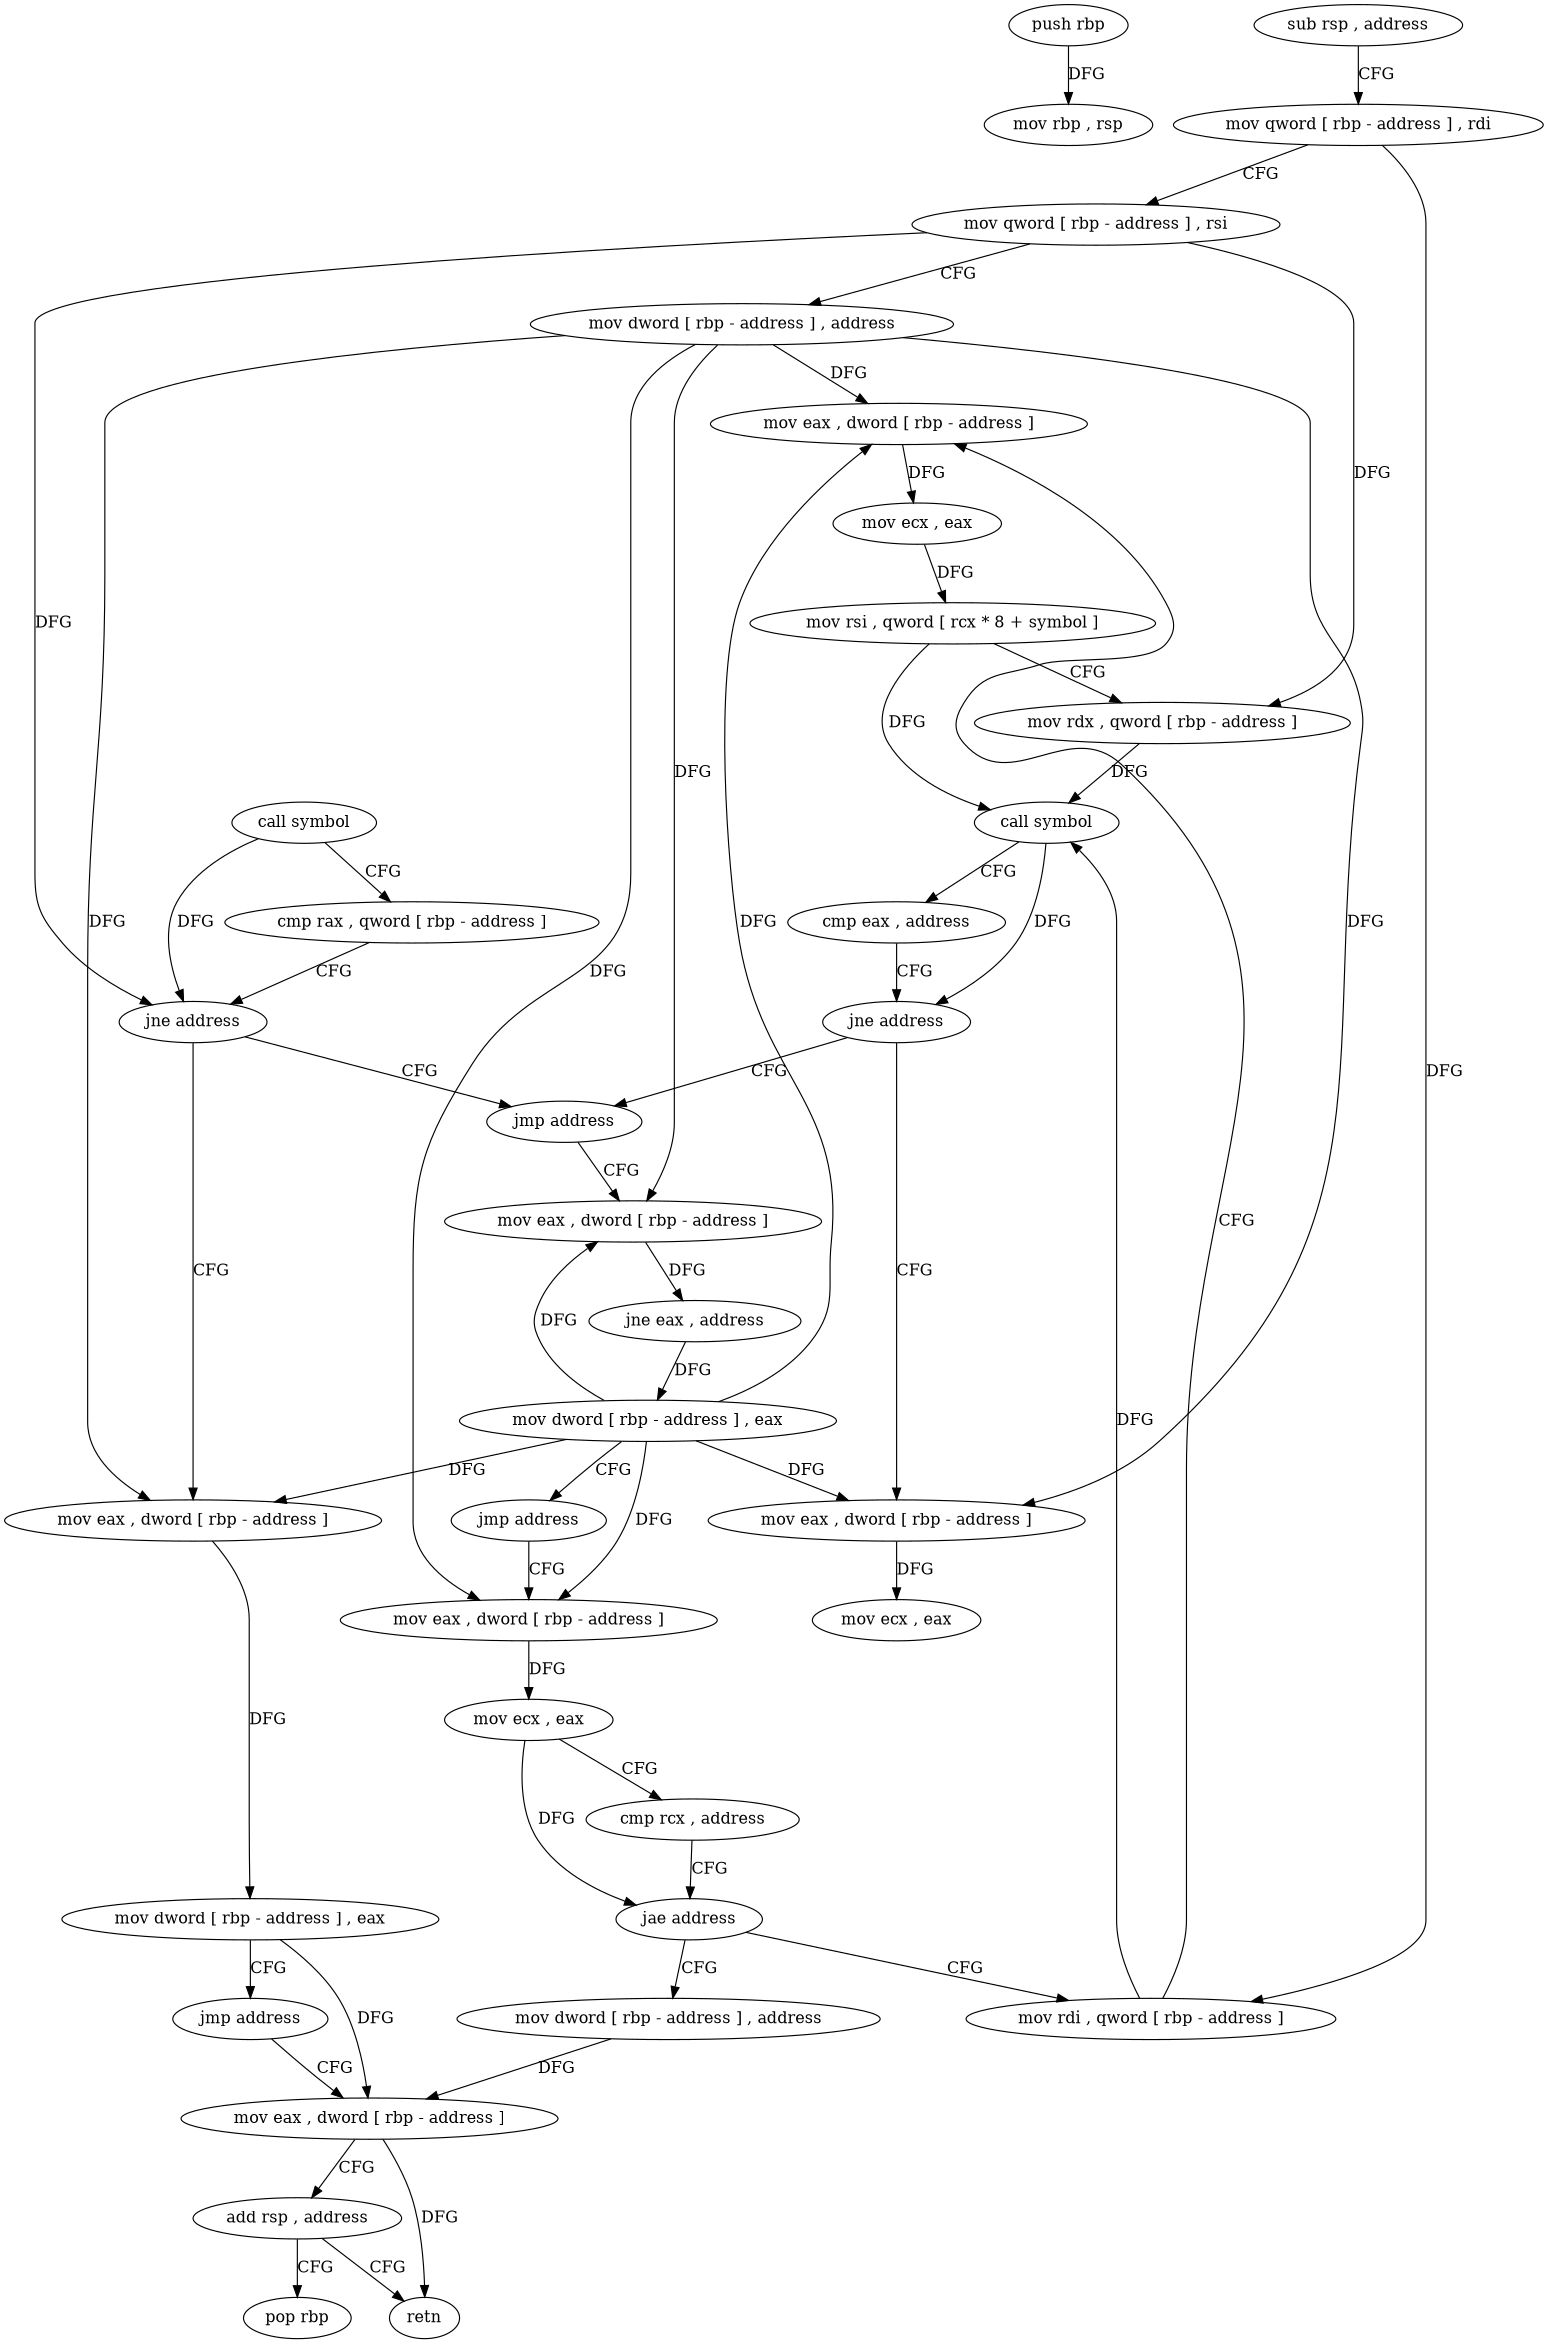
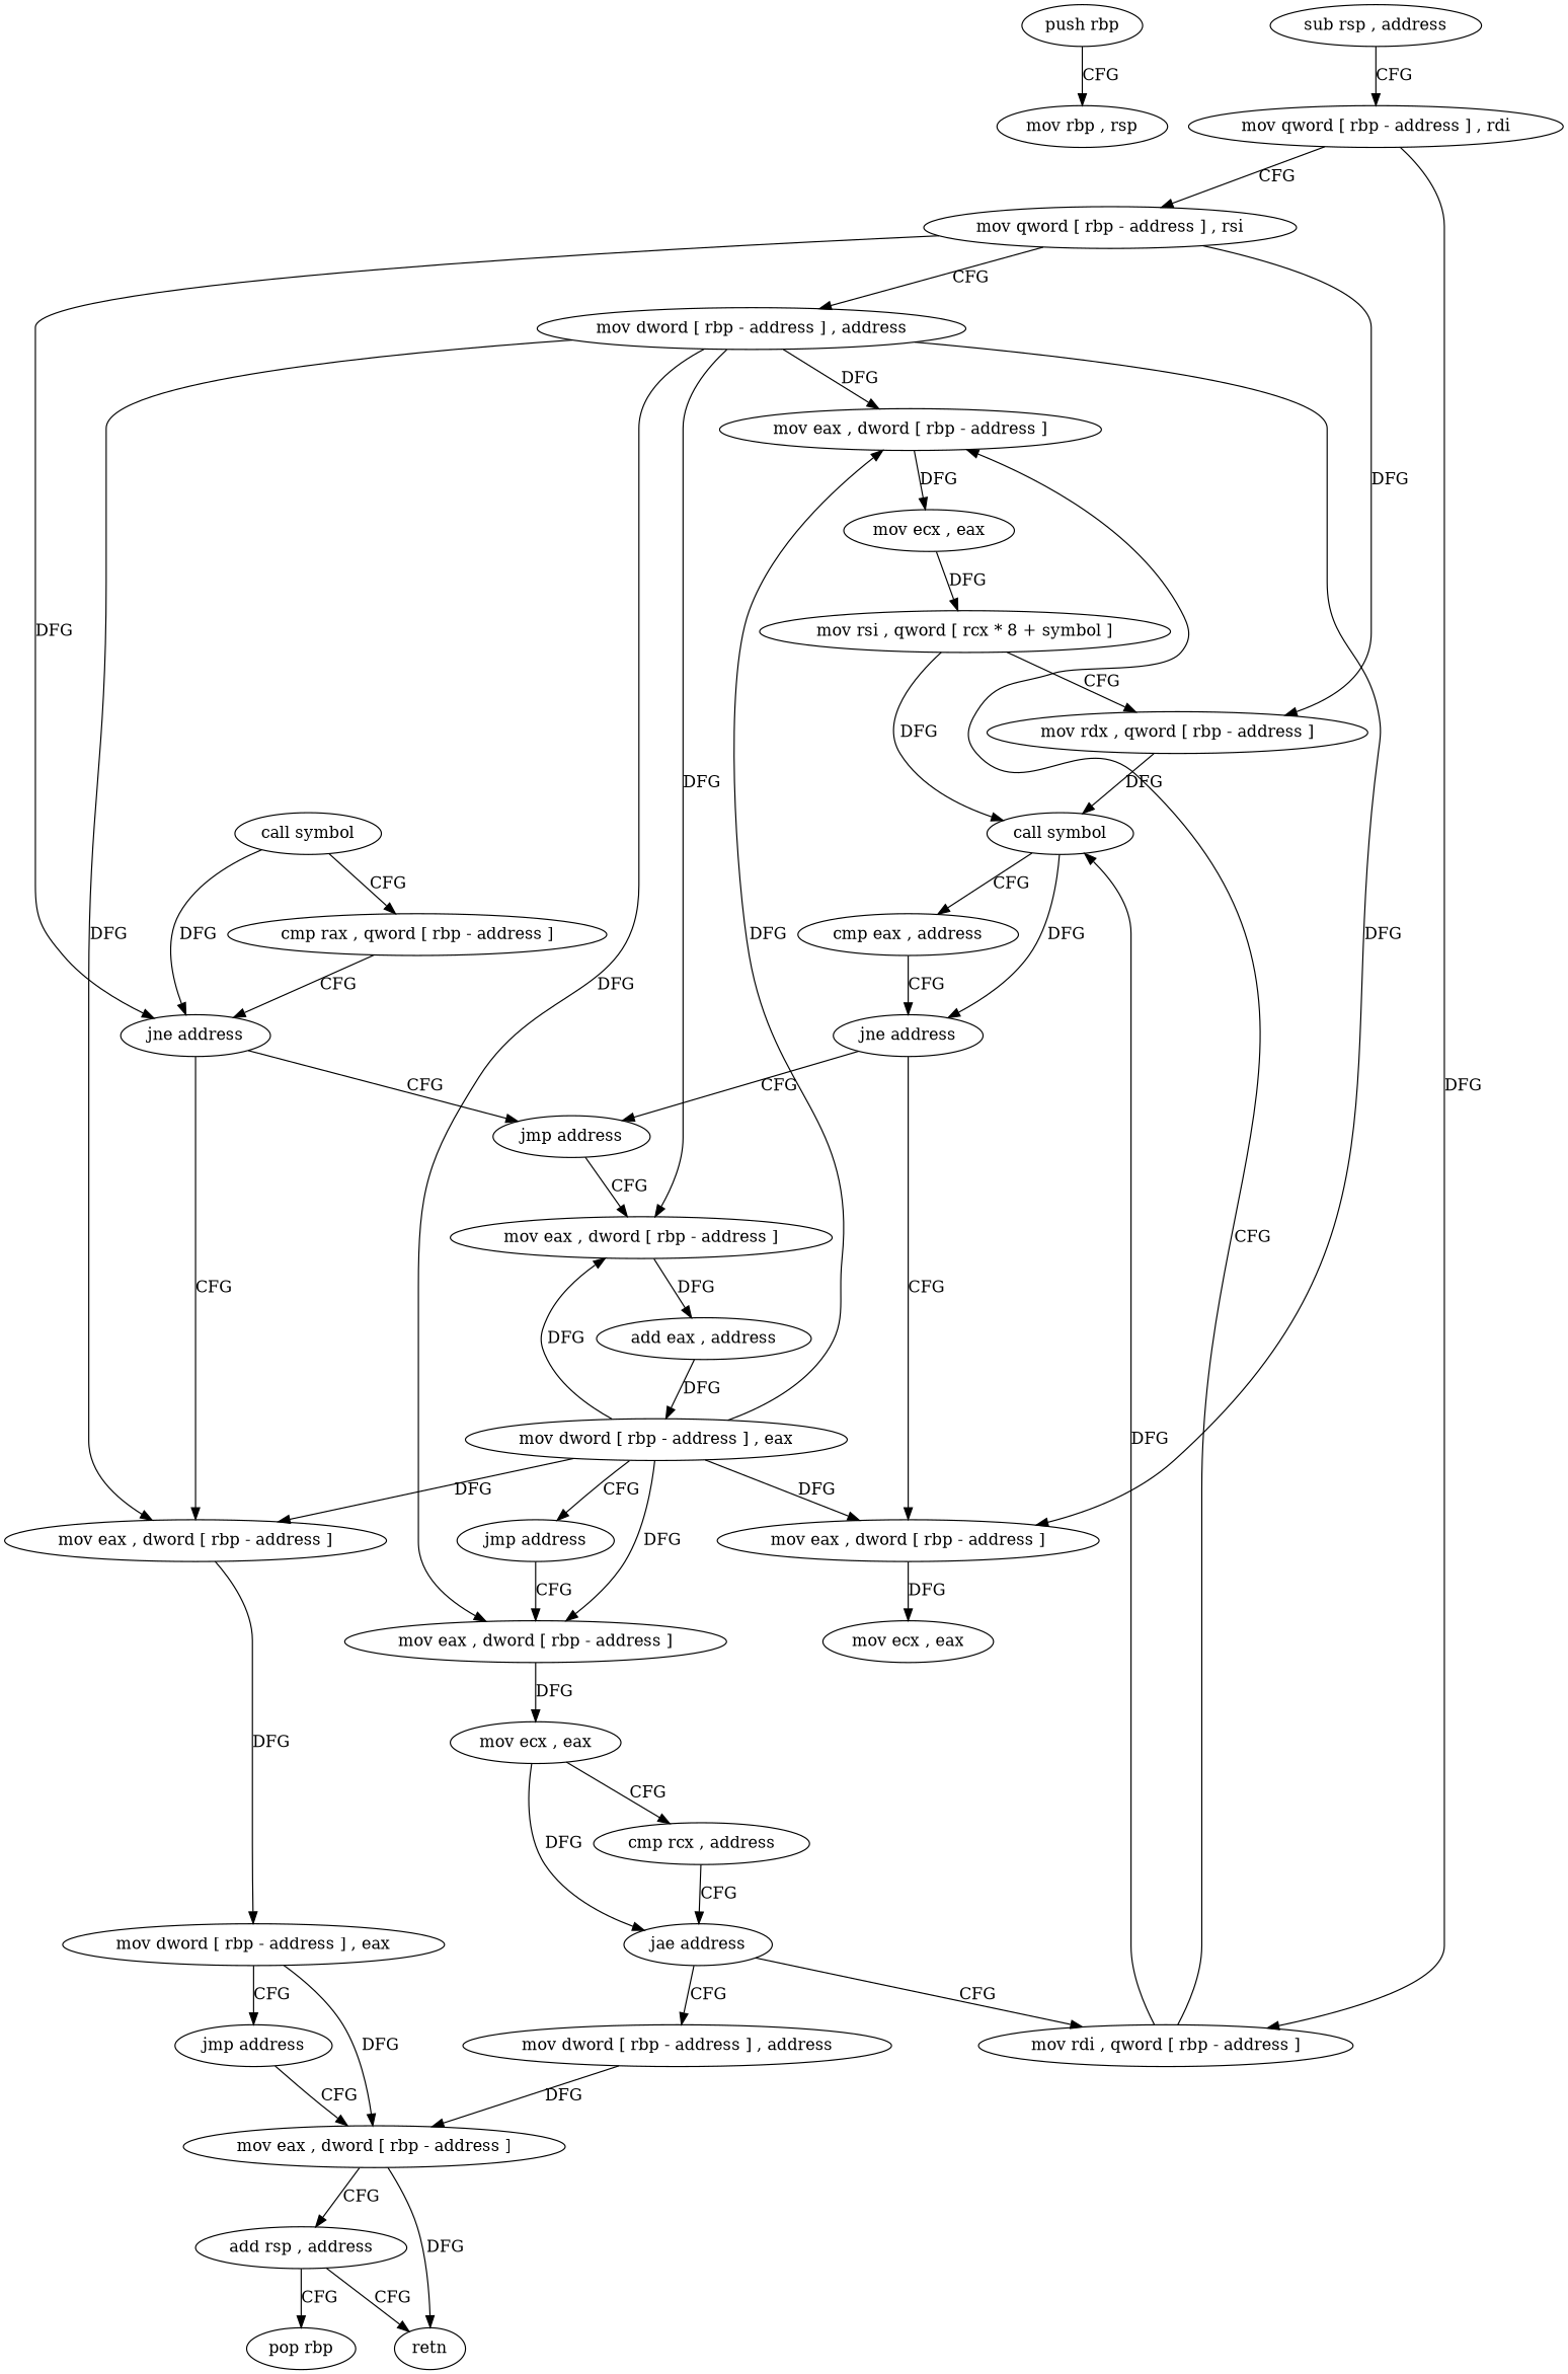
  digraph {
    n1 [label="push rbp"]
    n2 [label="mov rbp , rsp"]
    n3 [label="sub rsp , address"]
    n4 [label="mov qword [ rbp - address ] , rdi"]
    n5 [label="mov qword [ rbp - address ] , rsi"]
    n6 [label="mov rdi , qword [ rbp - address ]"]
    n7 [label="mov dword [ rbp - address ] , address"]
    n8 [label="mov rdx , qword [ rbp - address ]"]
    n9 [label="jne address"]
    n10 [label="mov eax , dword [ rbp - address ]"]
    n11 [label="call symbol"]
    n12 [label="mov eax , dword [ rbp - address ]"]
    n13 [label="mov eax , dword [ rbp - address ]"]
    n14 [label="mov eax , dword [ rbp - address ]"]
    n15 [label="mov eax , dword [ rbp - address ]"]
    n16 [label="jmp address"]
    n17 [label="mov ecx , eax"]
    n18 [label="mov ecx , eax"]
    n19 [label="mov ecx , eax"]
-   n20 [label="jne eax , address"]
+   n20 [label="add eax , address"]
    n21 [label="mov dword [ rbp - address ] , eax"]
    n22 [label="cmp rcx , address"]
    n23 [label="jae address"]
    n24 [label="mov dword [ rbp - address ] , address"]
    n25 [label="mov eax , dword [ rbp - address ]"]
    n26 [label="add rsp , address"]
    n27 [label=retn]
    n28 [label="pop rbp"]
    n29 [label="cmp eax , address"]
    n30 [label="jne address"]
    n31 [label="mov rsi , qword [ rcx * 8 + symbol ]"]
    n32 [label="mov dword [ rbp - address ] , eax"]
    n33 [label="call symbol"]
    n34 [label="cmp rax , qword [ rbp - address ]"]
    n35 [label="jmp address"]
    n36 [label="jmp address"]
-   n1 -> n2 [label=DFG]
+   n1 -> n2 [label=CFG]
    n3 -> n4 [label=CFG]
    n4 -> n5 [label=CFG]
    n4 -> n6 [label=DFG]
    n5 -> n7 [label=CFG]
    n5 -> n8 [label=DFG]
    n5 -> n9 [label=DFG]
    n6 -> n10 [label=CFG]
    n6 -> n11 [label=DFG]
    n7 -> n10 [label=DFG]
    n7 -> n12 [label=DFG]
    n7 -> n13 [label=DFG]
    n7 -> n14 [label=DFG]
    n7 -> n15 [label=DFG]
    n8 -> n11 [label=DFG]
    n9 -> n15 [label=CFG]
    n9 -> n16 [label=CFG]
    n10 -> n18 [label=DFG]
    n11 -> n29 [label=CFG]
    n11 -> n30 [label=DFG]
    n12 -> n17 [label=DFG]
    n13 -> n19 [label=DFG]
    n14 -> n20 [label=DFG]
    n15 -> n21 [label=DFG]
    n16 -> n14 [label=CFG]
    n17 -> n22 [label=CFG]
    n17 -> n23 [label=DFG]
    n18 -> n31 [label=DFG]
    n20 -> n32 [label=DFG]
    n21 -> n25 [label=DFG]
    n21 -> n35 [label=CFG]
    n22 -> n23 [label=CFG]
    n23 -> n6 [label=CFG]
    n23 -> n24 [label=CFG]
    n24 -> n25 [label=DFG]
    n25 -> n26 [label=CFG]
    n25 -> n27 [label=DFG]
    n26 -> n27 [label=CFG]
    n26 -> n28 [label=CFG]
    n29 -> n30 [label=CFG]
    n30 -> n13 [label=CFG]
    n30 -> n16 [label=CFG]
    n31 -> n8 [label=CFG]
    n31 -> n11 [label=DFG]
    n32 -> n10 [label=DFG]
    n32 -> n12 [label=DFG]
    n32 -> n13 [label=DFG]
    n32 -> n14 [label=DFG]
    n32 -> n15 [label=DFG]
    n32 -> n36 [label=CFG]
    n33 -> n9 [label=DFG]
    n33 -> n34 [label=CFG]
    n34 -> n9 [label=CFG]
    n35 -> n25 [label=CFG]
    n36 -> n12 [label=CFG]
  }
